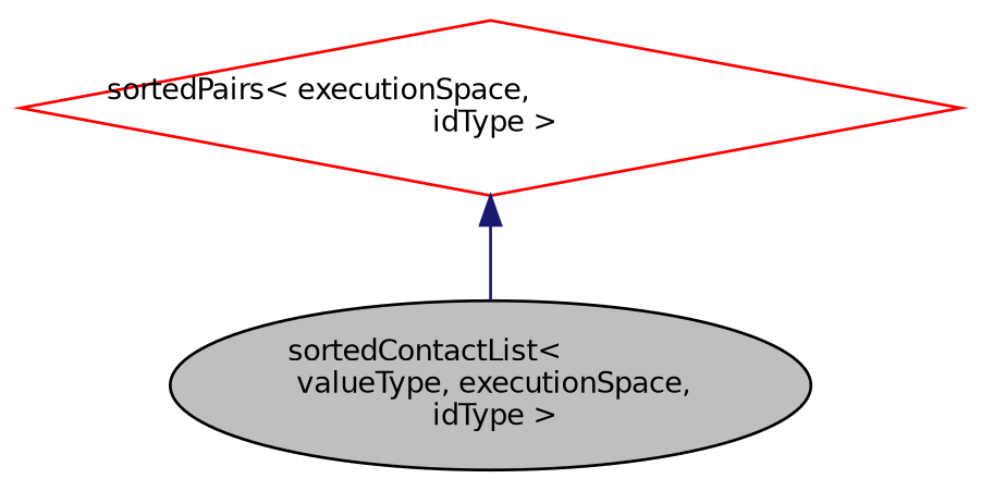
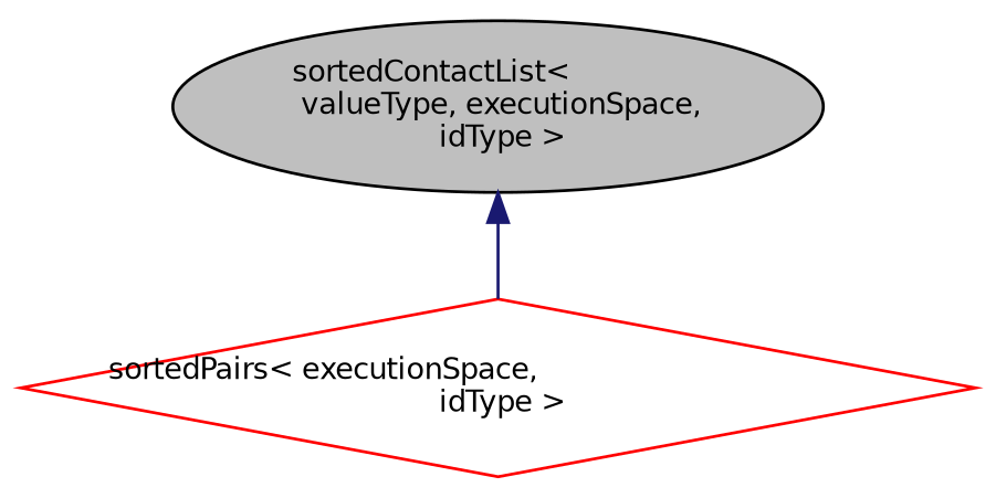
  digraph {
    node [fontname=Helvetica fontsize=10 style=filled]
    n1 [color=black fillcolor=grey75 fontcolor=black height=0.2 label="sortedContactList\<\l valueType, executionSpace,\l idType \>" shape=ellipse width=0.4]
    n2 [color=red fillcolor=white height=0.2 label="sortedPairs\< executionSpace,\l idType \>" shape=diamond width=0.4]
-   n2 -> n1 [color=midnightblue dir=back fontname=Helvetica fontsize=10 labelfontname=Helvetica labelfontsize=10 style=solid]
+   n1 -> n2 [color=midnightblue dir=back fontname=Helvetica fontsize=10 labelfontname=Helvetica labelfontsize=10 style=solid]
  }
